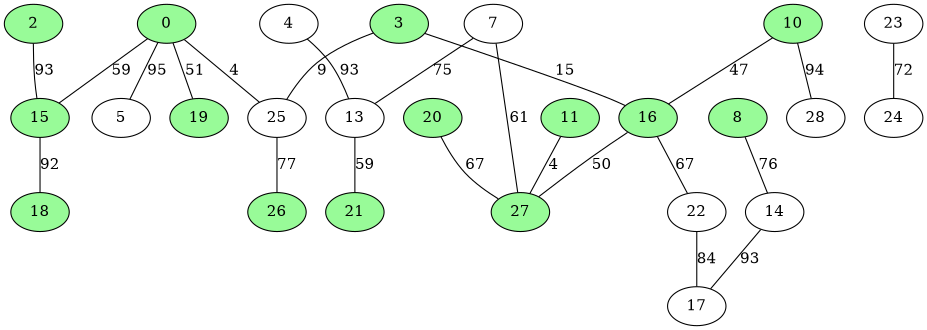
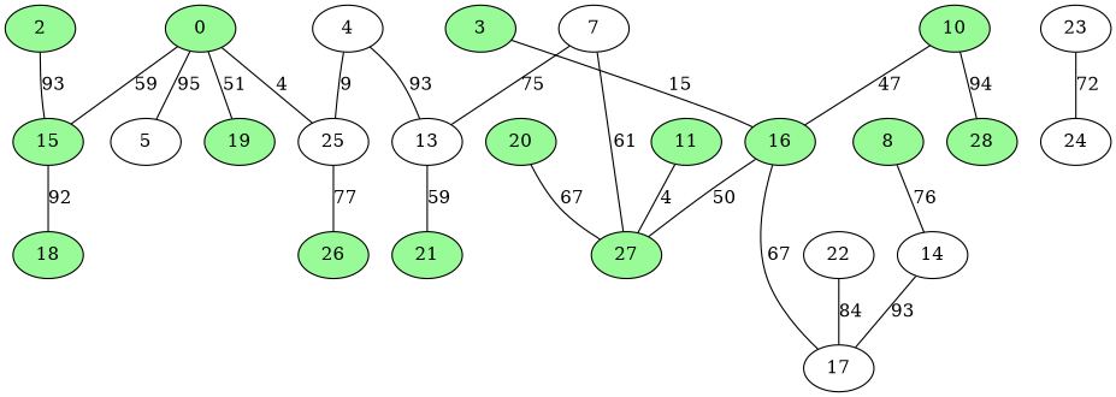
  graph {
    node [fillcolor=palegreen style=filled]
    n1 [label=0]
    n2 [fillcolor=white label=5]
    n3 [label=15]
    n4 [label=19]
    n5 [fillcolor=white label=25]
    n6 [label=18]
    n7 [fillcolor=white label=23]
    n8 [fillcolor=white label=24]
    n9 [label=26]
    n10 [fillcolor=white label=7]
    n11 [fillcolor=white label=13]
    n12 [label=27]
    n13 [label=21]
    n14 [label=2]
    n15 [label=3]
    n16 [label=16]
    n17 [fillcolor=white label=17]
    n18 [fillcolor=white label=4]
    n19 [label=8]
    n20 [fillcolor=white label=14]
    n21 [label=10]
-   n22 [fillcolor=white label=28]
+   n22 [label=28]
    n23 [label=11]
    n24 [fillcolor=white label=22]
    n25 [label=20]
    n1 -- n2 [label=95]
    n1 -- n3 [label=59]
    n1 -- n4 [label=51]
    n1 -- n5 [label=4]
    n3 -- n6 [label=92]
    n5 -- n9 [label=77]
    n7 -- n8 [label=72]
    n10 -- n11 [label=75]
    n10 -- n12 [label=61]
    n11 -- n13 [label=59]
    n14 -- n3 [label=93]
-   n15 -- n5 [label=9]
+   n18 -- n5 [label=9]
    n15 -- n16 [label=15]
    n16 -- n12 [label=50]
-   n16 -- n24 [label=67]
+   n16 -- n17 [label=67]
    n18 -- n11 [label=93]
    n19 -- n20 [label=76]
    n20 -- n17 [label=93]
    n21 -- n16 [label=47]
    n21 -- n22 [label=94]
    n23 -- n12 [label=4]
    n24 -- n17 [label=84]
    n25 -- n12 [label=67]
  }
